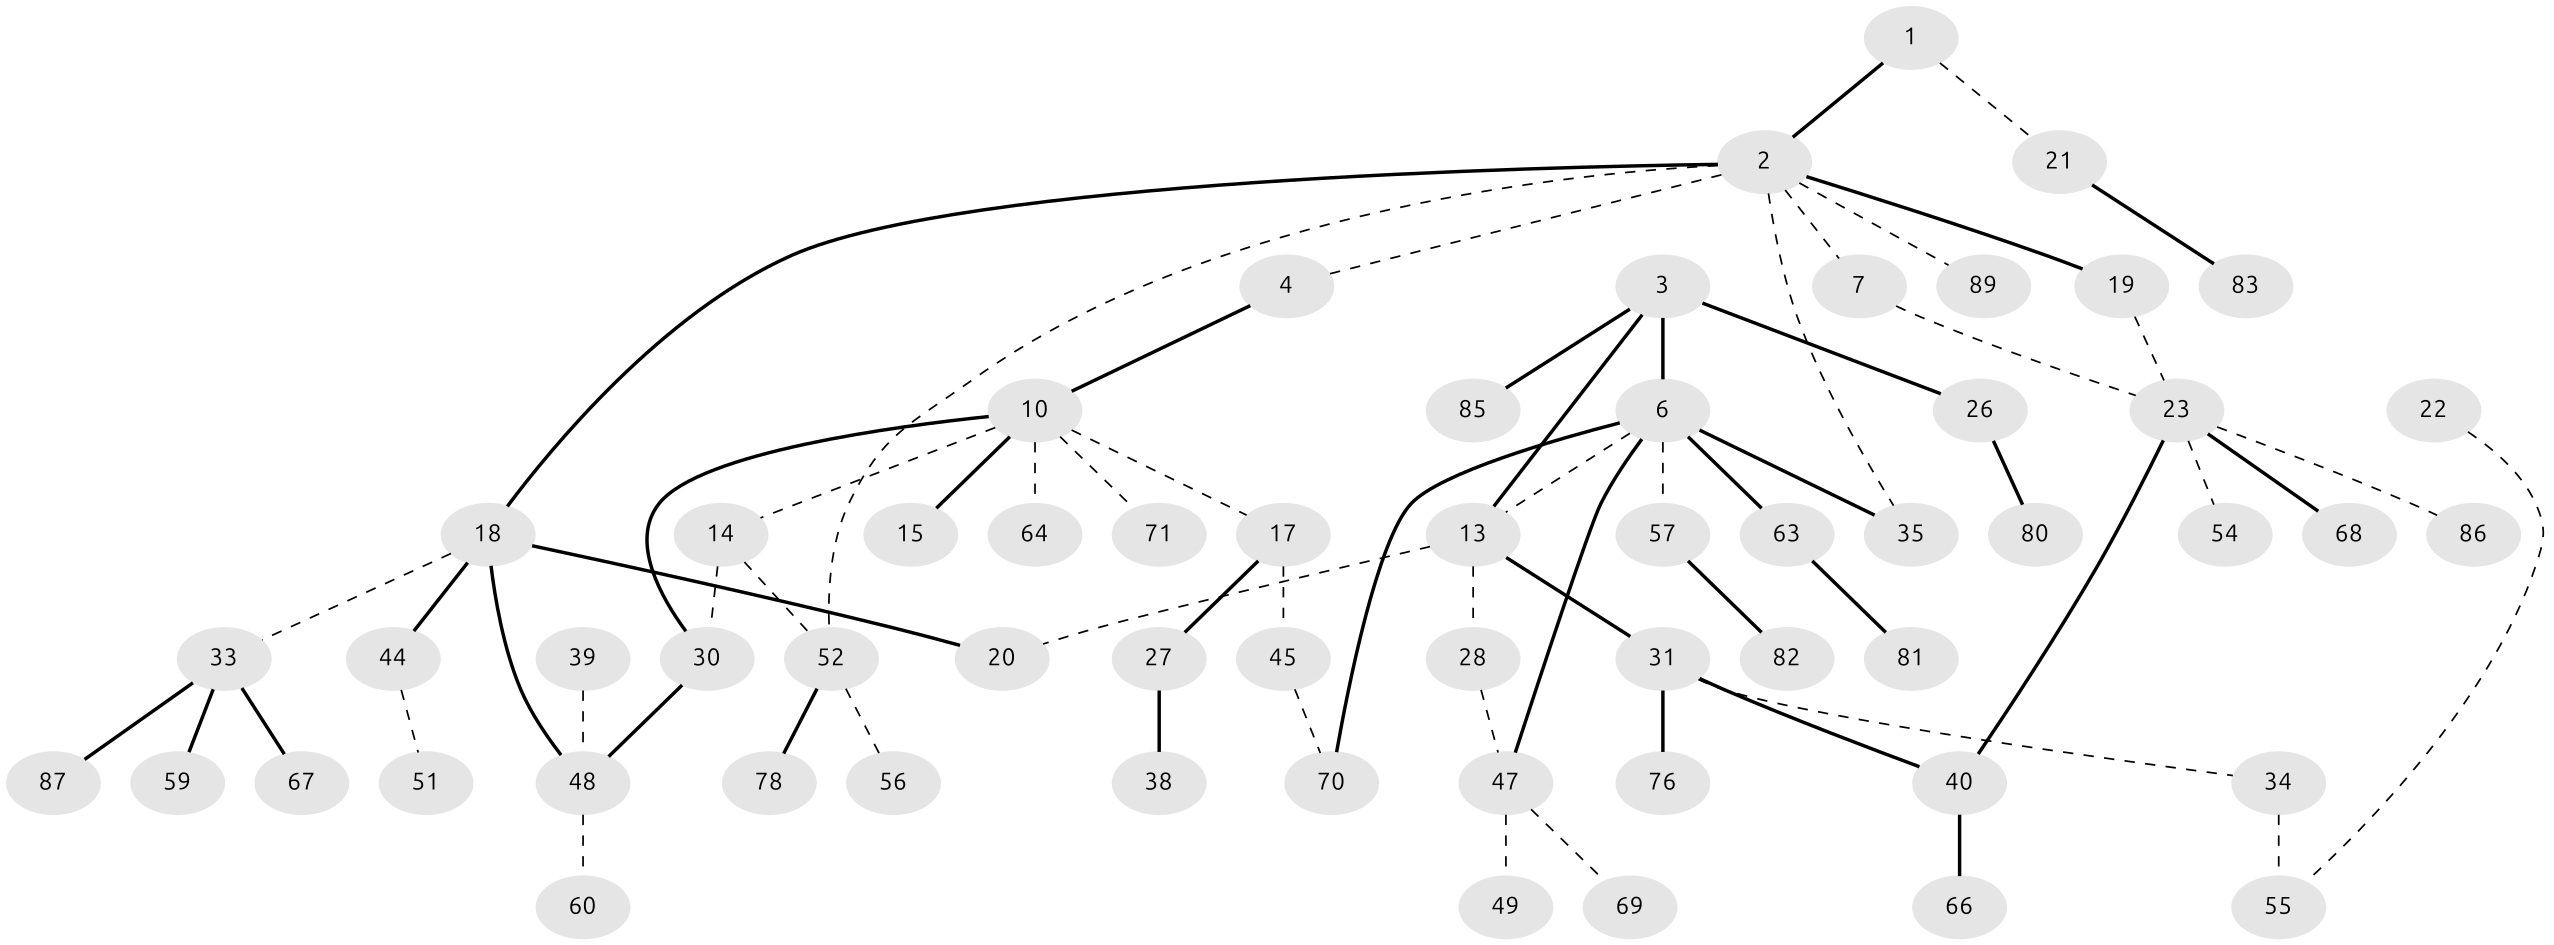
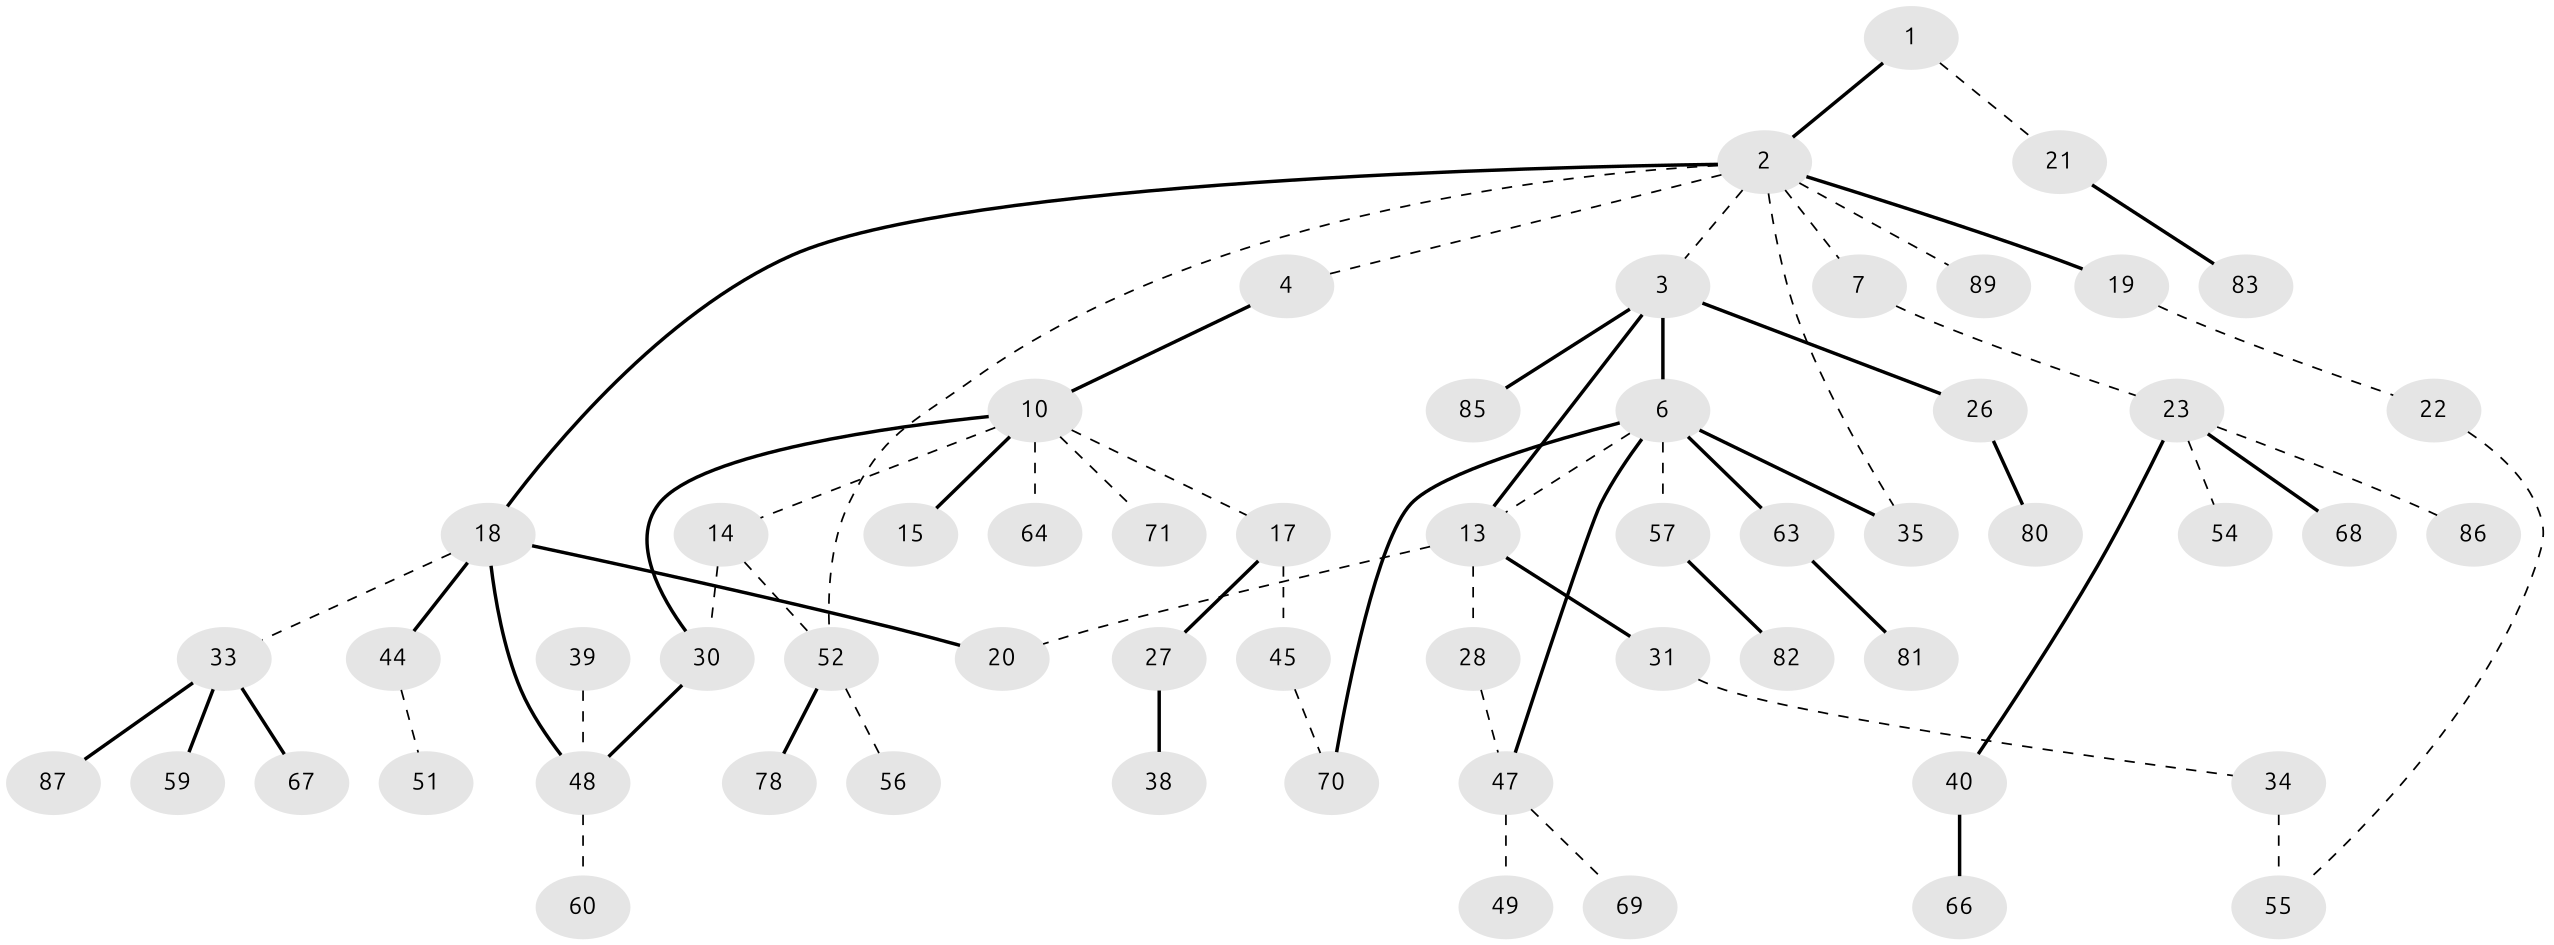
  graph {
    fontname=Ubuntu
    node [color=gray90 fontname=Ubuntu style=filled]
    edge [fontname=Ubuntu style=dashed]
    2 [super="+12"]
    3 [super="+5"]
    4 [super="+8"]
    7
    18 [super="+41"]
    19
    35 [super="+88"]
    52 [super="+58"]
    89
    1
    21 [super="+46"]
    83
    6 [super="+9"]
    13 [super="+16"]
    26 [super="+53"]
    85
    10 [super="+11"]
    23 [super="+29"]
    20 [super="+42"]
    33 [super="+50"]
    44
    48 [super="+84"]
    22 [super="+32"]
    56
    78
    47 [super="+65"]
    57
    63 [super="+73"]
    70
    28 [super="+75"]
    31 [super="+37"]
    80
    14 [super="+79"]
    15
    17 [super="+43"]
    30
    64
    71
    49 [super="+62"]
    69
    82
    81
    40
    54
    68
    86
    27 [super="+36"]
    45
    34 [super="+74"]
-   76
    38
    59
    67 [super="+77"]
    87
    51 [super="+61"]
    60
    55
    66
    39 [super="+72"]
+   2 -- 3
    2 -- 4
    2 -- 7
    2 -- 18 [style=bold]
    2 -- 19 [style=bold]
    2 -- 35
    2 -- 52
    2 -- 89
    3 -- 6 [style=bold]
    3 -- 13 [style=bold]
    3 -- 26 [style=bold]
    3 -- 85 [style=bold]
    4 -- 10 [style=bold]
    7 -- 23
    18 -- 20 [style=bold]
    18 -- 33
    18 -- 44 [style=bold]
    18 -- 48 [style=bold]
-   19 -- 23
+   19 -- 22
    52 -- 56
    52 -- 78 [style=bold]
    1 -- 2 [style=bold]
    1 -- 21
    21 -- 83 [style=bold]
    6 -- 35 [style=bold]
    6 -- 13
    6 -- 47 [style=bold]
    6 -- 57
    6 -- 63 [style=bold]
    6 -- 70 [style=bold]
    13 -- 20
    13 -- 28
    13 -- 31 [style=bold]
    26 -- 80 [style=bold]
    10 -- 14
    10 -- 15 [style=bold]
    10 -- 17
    10 -- 30 [style=bold]
    10 -- 64
    10 -- 71
    23 -- 40 [style=bold]
    23 -- 54
    23 -- 68 [style=bold]
    23 -- 86
    33 -- 59 [style=bold]
    33 -- 67 [style=bold]
    33 -- 87 [style=bold]
    44 -- 51
    48 -- 60
    22 -- 55
    47 -- 49 [weight=2]
    47 -- 69
    57 -- 82 [style=bold]
    63 -- 81 [style=bold]
    28 -- 47
-   31 -- 40 [style=bold]
    31 -- 34
-   31 -- 76 [style=bold]
    14 -- 52
    14 -- 30
    17 -- 27 [style=bold]
    17 -- 45
    30 -- 48 [style=bold]
    40 -- 66 [style=bold]
    27 -- 38 [style=bold]
    45 -- 70
    34 -- 55
    39 -- 48
  }
